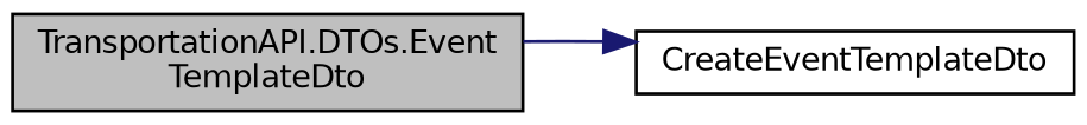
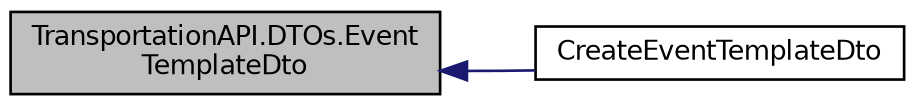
  digraph {
    rankdir=LR
    node [color=black fontname=Helvetica fontsize=10 shape=record style=filled]
    n1 [fillcolor=grey75 fontcolor=black height=0.2 label="TransportationAPI.DTOs.Event\lTemplateDto" width=0.4]
    n2 [fillcolor=white height=0.2 label=CreateEventTemplateDto width=0.4]
-   n2 -> n1 [color=midnightblue dir=back fontname=Helvetica fontsize=10 labelfontname=Helvetica labelfontsize=10 style=solid]
+   n1 -> n2 [color=midnightblue dir=back fontname=Helvetica fontsize=10 labelfontname=Helvetica labelfontsize=10 style=solid]
  }
